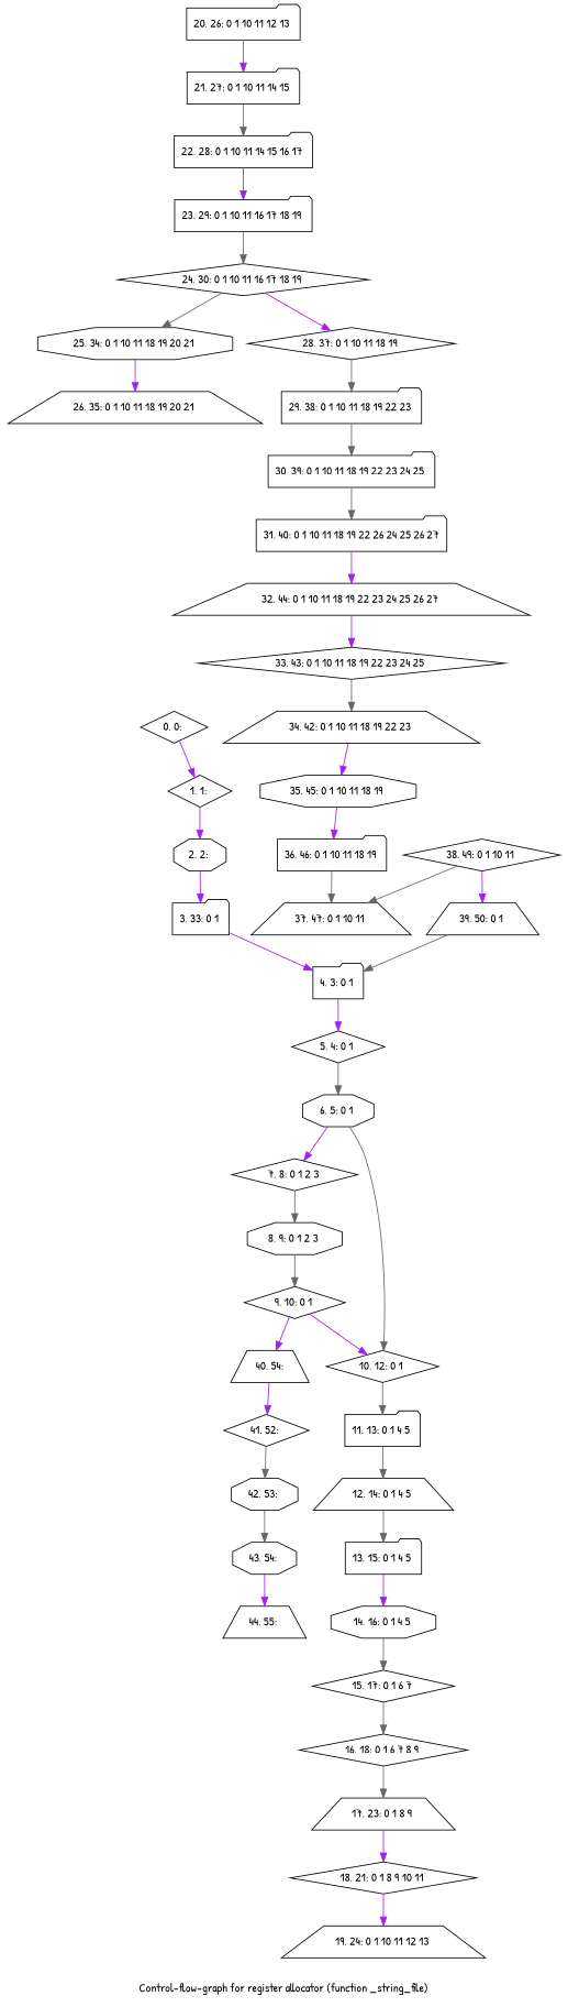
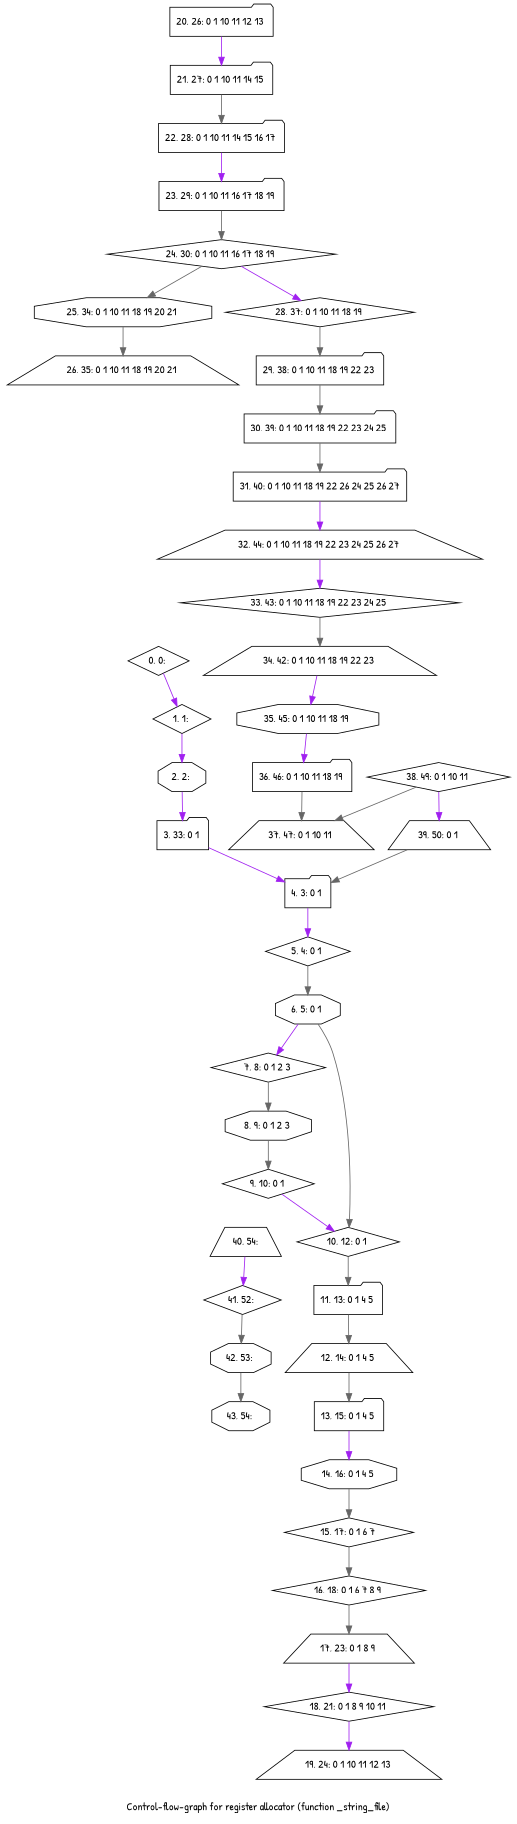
  digraph {
    fontname="Patrick Hand"
    label="Control-flow-graph for register allocator (function _string_file)"
    node [fontname="Patrick Hand" shape=diamond]
    edge [color=gray40 fontname="Patrick Hand"]
    n1 [label="0, 0: "]
    n2 [label="1, 1: "]
    n3 [label="2, 2: " shape=octagon]
    n4 [label="3, 33: 0 1 " shape=folder]
    n5 [label="4, 3: 0 1 " shape=folder]
    n6 [label="5, 4: 0 1 "]
    n7 [label="6, 5: 0 1 " shape=octagon]
    n8 [label="7, 8: 0 1 2 3 "]
    n9 [label="10, 12: 0 1 "]
    n10 [label="8, 9: 0 1 2 3 " shape=octagon]
    n11 [label="11, 13: 0 1 4 5 " shape=folder]
    n12 [label="9, 10: 0 1 "]
    n13 [label="40, 54:" shape=trapezium]
    n14 [label="41, 52: "]
    n15 [label="12, 14: 0 1 4 5 " shape=trapezium]
    n16 [label="13, 15: 0 1 4 5 " shape=folder]
    n17 [label="14, 16: 0 1 4 5 " shape=octagon]
    n18 [label="15, 17: 0 1 6 7 "]
    n19 [label="16, 18: 0 1 6 7 8 9 "]
    n20 [label="17, 23: 0 1 8 9 " shape=trapezium]
    n21 [label="18, 21: 0 1 8 9 10 11 "]
    n22 [label="19, 24: 0 1 10 11 12 13 " shape=trapezium]
    n23 [label="20, 26: 0 1 10 11 12 13 " shape=folder]
    n24 [label="21, 27: 0 1 10 11 14 15 " shape=folder]
    n25 [label="22, 28: 0 1 10 11 14 15 16 17 " shape=folder]
    n26 [label="23, 29: 0 1 10 11 16 17 18 19 " shape=folder]
    n27 [label="24, 30: 0 1 10 11 16 17 18 19 "]
    n28 [label="25, 34: 0 1 10 11 18 19 20 21 " shape=octagon]
    n29 [label="28, 37: 0 1 10 11 18 19 "]
    n30 [label="26, 35: 0 1 10 11 18 19 20 21 " shape=trapezium]
    n31 [label="29, 38: 0 1 10 11 18 19 22 23 " shape=folder]
    n32 [label="30, 39: 0 1 10 11 18 19 22 23 24 25 " shape=folder]
    n33 [label="31, 40: 0 1 10 11 18 19 22 26 24 25 26 27" shape=folder]
    n34 [label="32, 44: 0 1 10 11 18 19 22 23 24 25 26 27 " shape=trapezium]
    n35 [label="33, 43: 0 1 10 11 18 19 22 23 24 25 "]
    n36 [label="34, 42: 0 1 10 11 18 19 22 23 " shape=trapezium]
    n37 [label="35, 45: 0 1 10 11 18 19 " shape=octagon]
    n38 [label="36, 46: 0 1 10 11 18 19 " shape=folder]
    n39 [label="37, 47: 0 1 10 11 " shape=trapezium]
    n40 [label="38, 49: 0 1 10 11 "]
    n41 [label="39, 50: 0 1 " shape=trapezium]
    n42 [label="42, 53: " shape=octagon]
    n43 [label="43, 54: " shape=octagon]
-   n44 [label="44, 55: " shape=trapezium]
    n1 -> n2 [color=purple]
    n2 -> n3 [color=purple]
    n3 -> n4 [color=purple]
    n4 -> n5 [color=purple]
    n5 -> n6 [color=purple]
    n6 -> n7
    n7 -> n8 [color=purple]
    n7 -> n9
    n8 -> n10
    n9 -> n11
    n10 -> n12
    n11 -> n15
    n12 -> n9 [color=purple]
-   n12 -> n13 [color=purple]
    n13 -> n14 [color=purple]
    n14 -> n42
    n15 -> n16
    n16 -> n17 [color=purple]
    n17 -> n18
    n18 -> n19
    n19 -> n20
    n20 -> n21 [color=purple]
    n21 -> n22 [color=purple]
    n23 -> n24 [color=purple]
    n24 -> n25
    n25 -> n26 [color=purple]
    n26 -> n27
    n27 -> n28
    n27 -> n29 [color=purple]
-   n28 -> n30 [color=purple]
+   n28 -> n30
    n29 -> n31
    n31 -> n32
    n32 -> n33
    n33 -> n34 [color=purple]
    n34 -> n35 [color=purple]
    n35 -> n36
    n36 -> n37 [color=purple]
    n37 -> n38 [color=purple]
    n38 -> n39
    n40 -> n39
    n40 -> n41 [color=purple]
    n41 -> n5
    n42 -> n43
-   n43 -> n44 [color=purple]
  }
